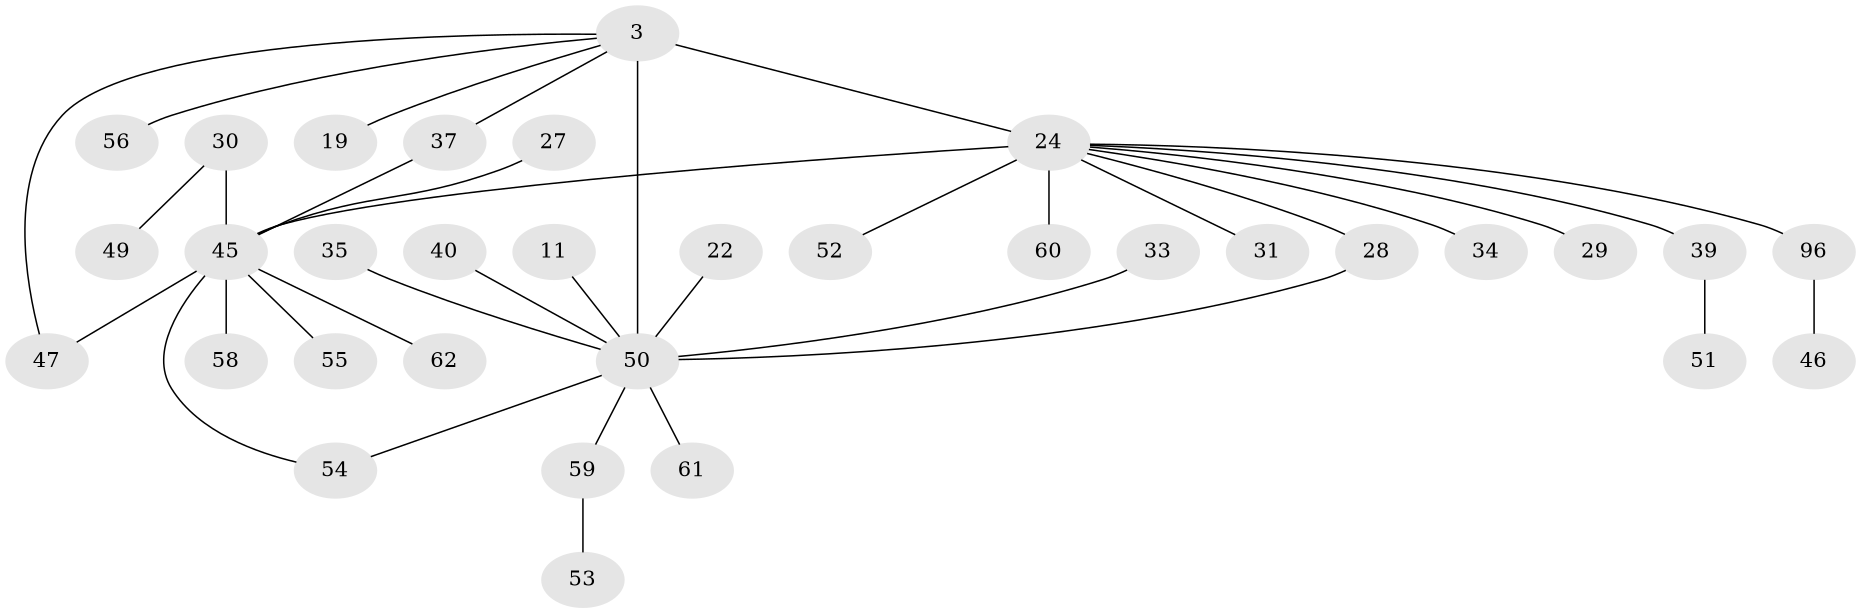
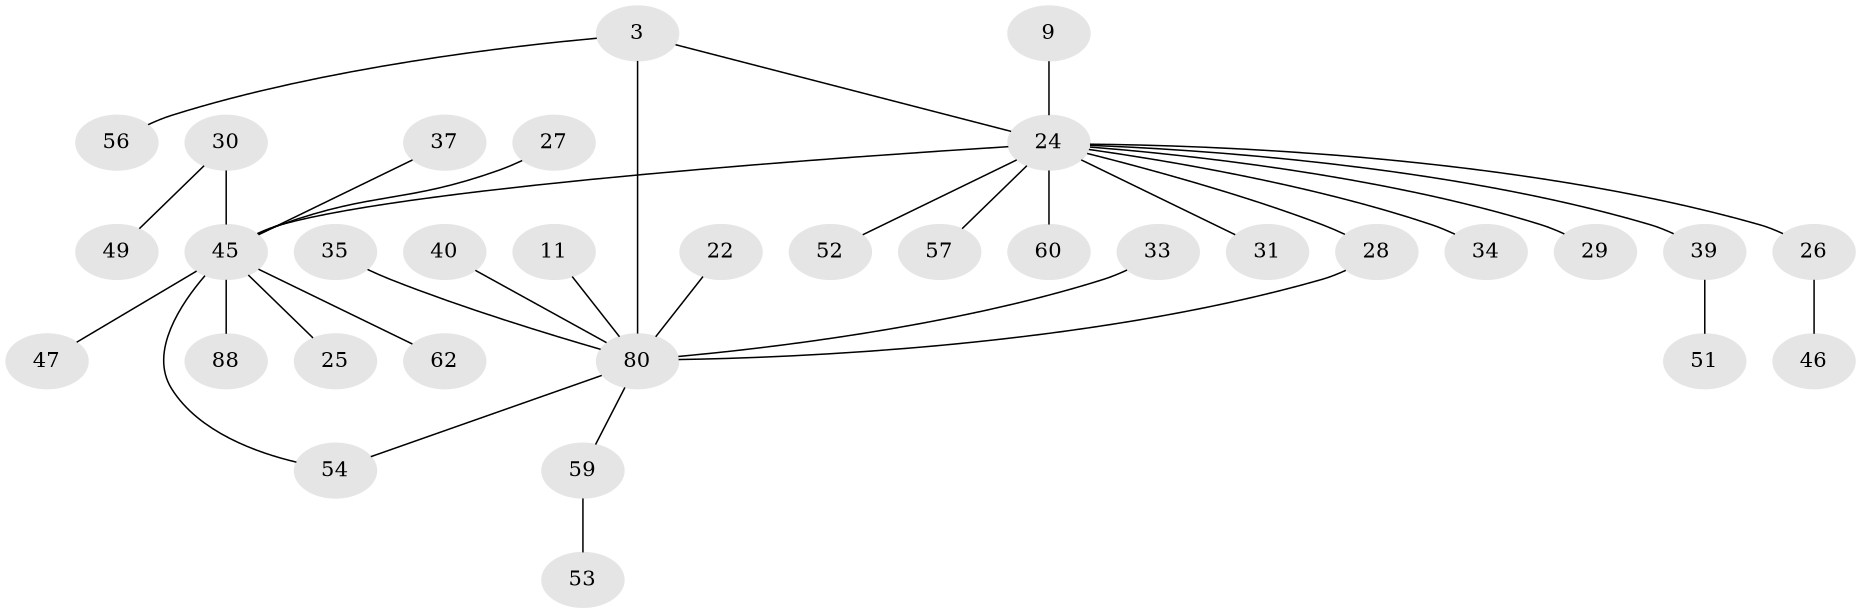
  graph {
    node [color=gray90 style=filled]
    3
-   19
    24 [super="+18+16+2"]
    37
    47 [super="+44"]
-   50 [super="+4+10+43+48"]
+   50 [super="+4+10+43+48" label=80]
    56
-   26 [super="+25" label=96]
+   26 [super="+25"]
    28
    29 [super="+17"]
    31
    34
    39
    45 [super="+12+14+15+20"]
    52
+   57
    60
    54
    59
-   61
-   58 [super="+42"]
+   58 [super="+42" label=88]
+   9
    11
    22
    46
    51
-   55
+   55 [label=25]
    62
    27
    30
    49
    33
    35
    40
    53 [super="+23"]
-   3 -- 19
    3 -- 24 [weight=3]
-   3 -- 37
-   3 -- 47
    3 -- 50 [weight=4]
    3 -- 56
    24 -- 26
    24 -- 28
    24 -- 29
    24 -- 31
    24 -- 34
    24 -- 39
    24 -- 45
    24 -- 52
+   24 -- 57
    24 -- 60
    37 -- 45
    50 -- 54
    50 -- 59
-   50 -- 61
    26 -- 46
    28 -- 50
    39 -- 51
    45 -- 47
    45 -- 54
    45 -- 58
    45 -- 55
    45 -- 62
    59 -- 53
+   9 -- 24
    11 -- 50
    22 -- 50
    27 -- 45
    30 -- 45
    30 -- 49
    33 -- 50
    35 -- 50
    40 -- 50
  }
